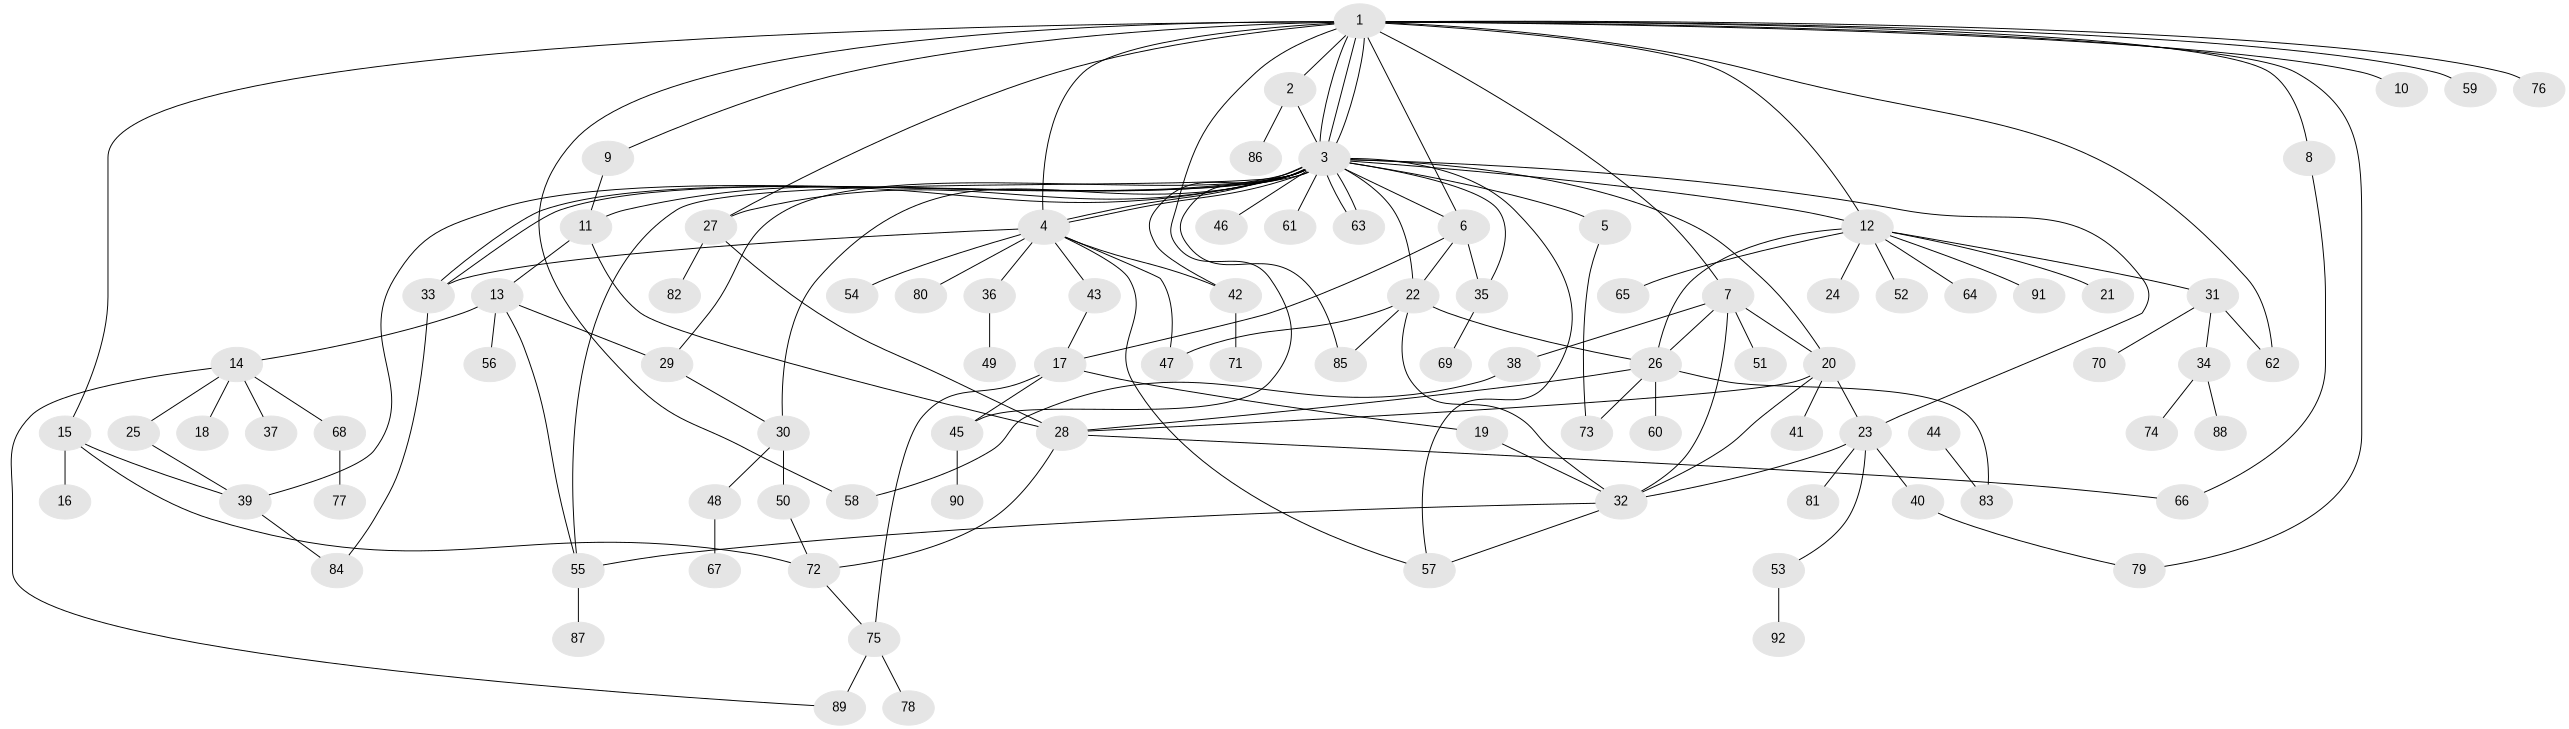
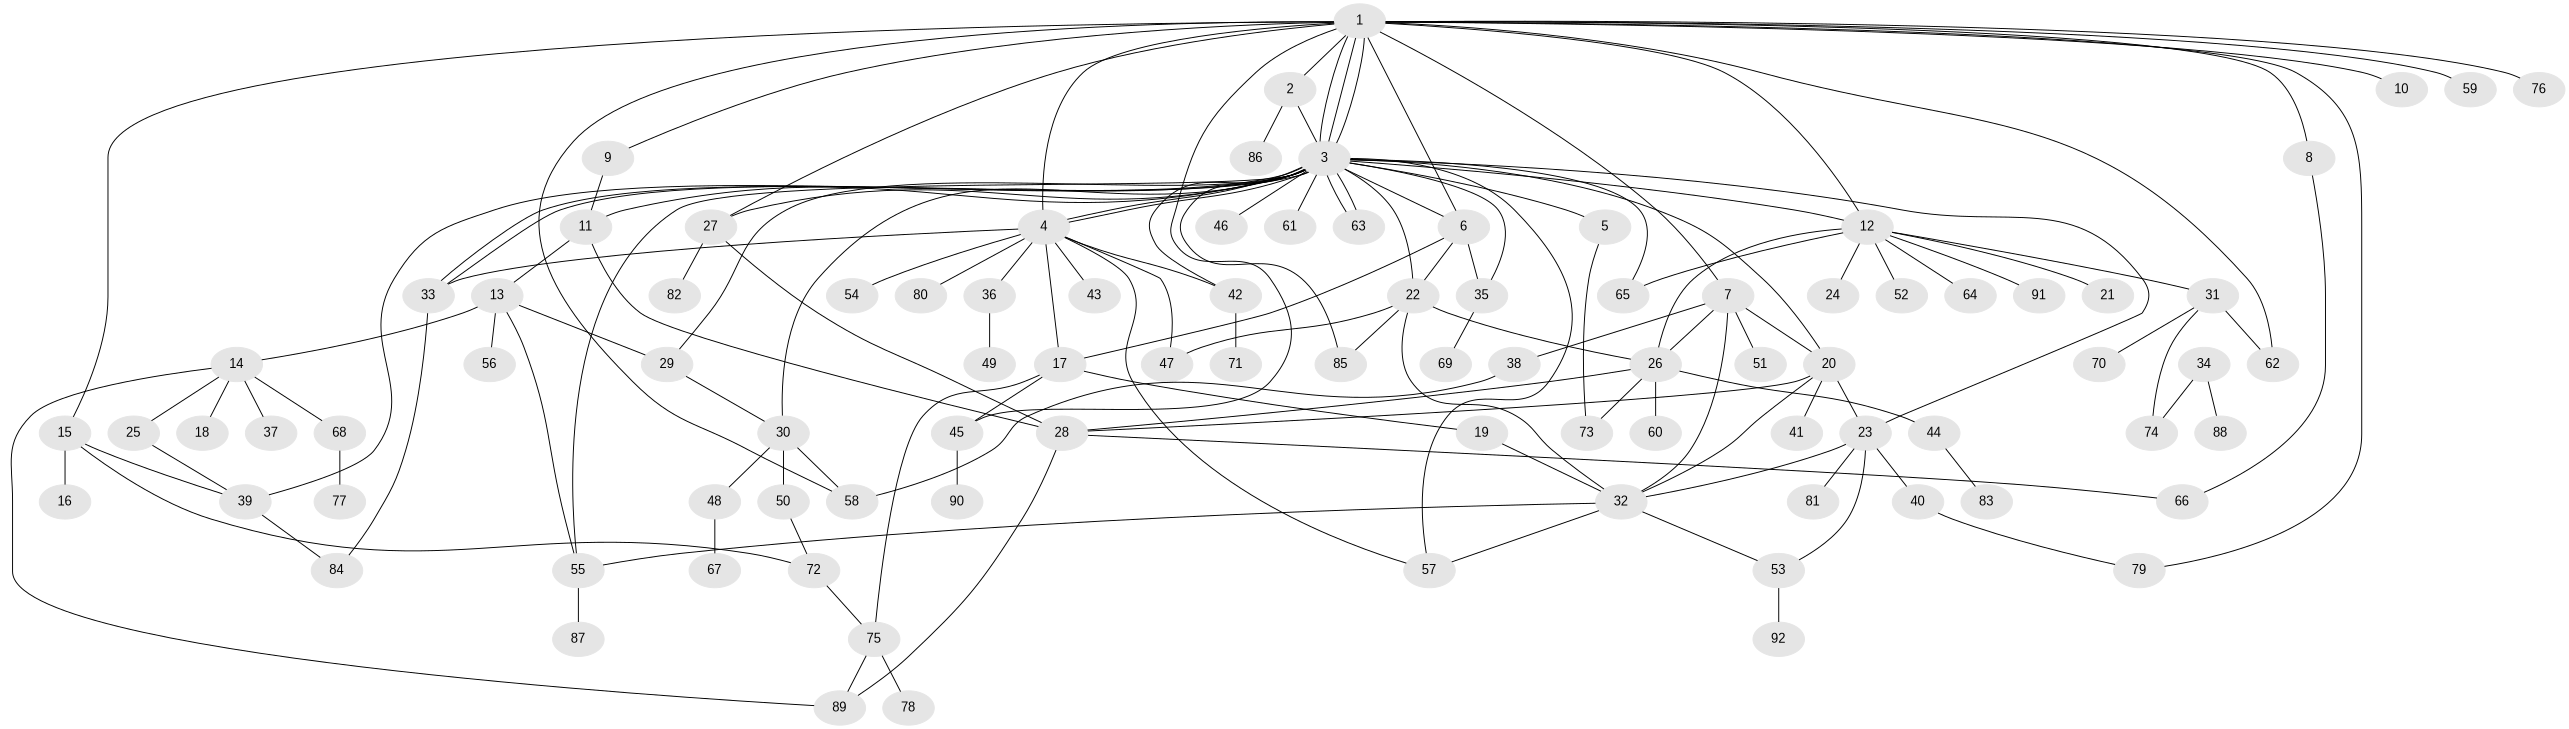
  graph {
    fontname="Liberation Sans"
    node [color=gray90 fontname="Liberation Sans" style=filled]
    edge [fontname="Liberation Sans"]
    1
    2
    3
    4
    6
    7
    8
    9
    10
    12
    15
    27
    45
    58
    59
    62
    76
    79
    86
    5
    11
    20
    22
    23
    29
    30
    33
    35
    39
    42
    46
    55
    57
    61
    63
    65
    85
    17
    36
    43
    47
    54
    80
    26
    32
    38
    51
    66
    21
    24
    31
    52
    64
    91
    16
    72
    28
    82
    40
    90
    73
    13
    41
    53
    81
    48
    50
    84
    69
    71
    87
    19
    75
    49
    44
    60
    14
    56
    89
    34
    70
    18
    25
    37
    68
    77
    78
    92
    83
    67
    74
    88
    1 -- 2
    1 -- 3
    1 -- 3
    1 -- 3
    1 -- 4
    1 -- 6
    1 -- 7
    1 -- 8
    1 -- 9
    1 -- 10
    1 -- 12
    1 -- 15
    1 -- 27
    1 -- 45
    1 -- 58
    1 -- 59
    1 -- 62
    1 -- 76
    1 -- 79
    2 -- 3
    2 -- 86
    3 -- 4
    3 -- 4
    3 -- 6
    3 -- 12
    3 -- 27
    3 -- 5
    3 -- 11
    3 -- 20
    3 -- 22
    3 -- 23
    3 -- 29
    3 -- 30
    3 -- 33
    3 -- 33
    3 -- 35
    3 -- 39
    3 -- 42
    3 -- 46
    3 -- 55
    3 -- 57
    3 -- 61
    3 -- 63
    3 -- 63
+   3 -- 65
    3 -- 85
    4 -- 33
    4 -- 42
    4 -- 57
-   43 -- 17
+   4 -- 17
    4 -- 36
    4 -- 43
    4 -- 47
    4 -- 54
    4 -- 80
    6 -- 22
    6 -- 35
    6 -- 17
    7 -- 20
    7 -- 26
    7 -- 32
    7 -- 38
    7 -- 51
    8 -- 66
    9 -- 11
    12 -- 65
    12 -- 26
    12 -- 21
    12 -- 24
    12 -- 31
    12 -- 52
    12 -- 64
    12 -- 91
    15 -- 39
    15 -- 16
    15 -- 72
    27 -- 28
    27 -- 82
    45 -- 90
    5 -- 73
    11 -- 28
    11 -- 13
    20 -- 23
    20 -- 32
    20 -- 28
    20 -- 41
    22 -- 85
    22 -- 47
    22 -- 26
    22 -- 32
    23 -- 32
    23 -- 40
    23 -- 53
    23 -- 81
    29 -- 30
+   30 -- 58
    30 -- 48
    30 -- 50
    33 -- 84
    35 -- 69
    39 -- 84
    42 -- 71
    55 -- 87
    17 -- 45
    17 -- 19
    17 -- 75
    36 -- 49
    26 -- 28
    26 -- 73
-   26 -- 83
+   26 -- 44
    26 -- 60
    32 -- 55
    32 -- 57
+   32 -- 53
    38 -- 58
    31 -- 62
-   31 -- 34
+   31 -- 74
    31 -- 70
    72 -- 75
    28 -- 66
-   28 -- 72
+   28 -- 89
    40 -- 79
    13 -- 29
    13 -- 55
    13 -- 14
    13 -- 56
    53 -- 92
    48 -- 67
    50 -- 72
    19 -- 32
    75 -- 89
    75 -- 78
    44 -- 83
    14 -- 89
    14 -- 18
    14 -- 25
    14 -- 37
    14 -- 68
    34 -- 74
    34 -- 88
    25 -- 39
    68 -- 77
  }
